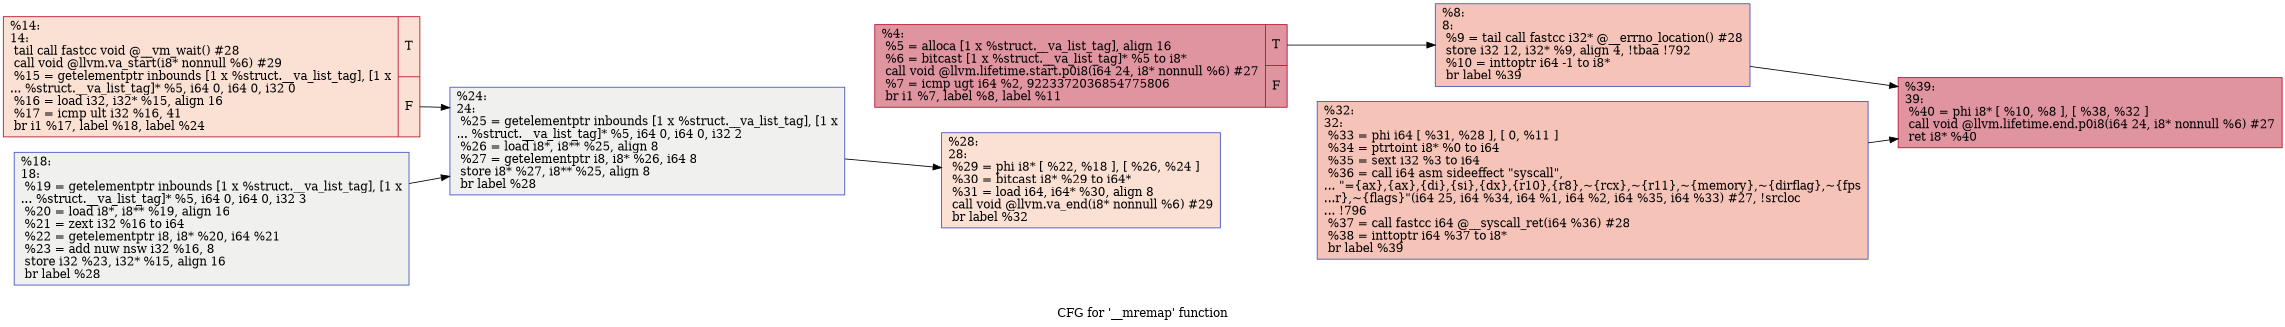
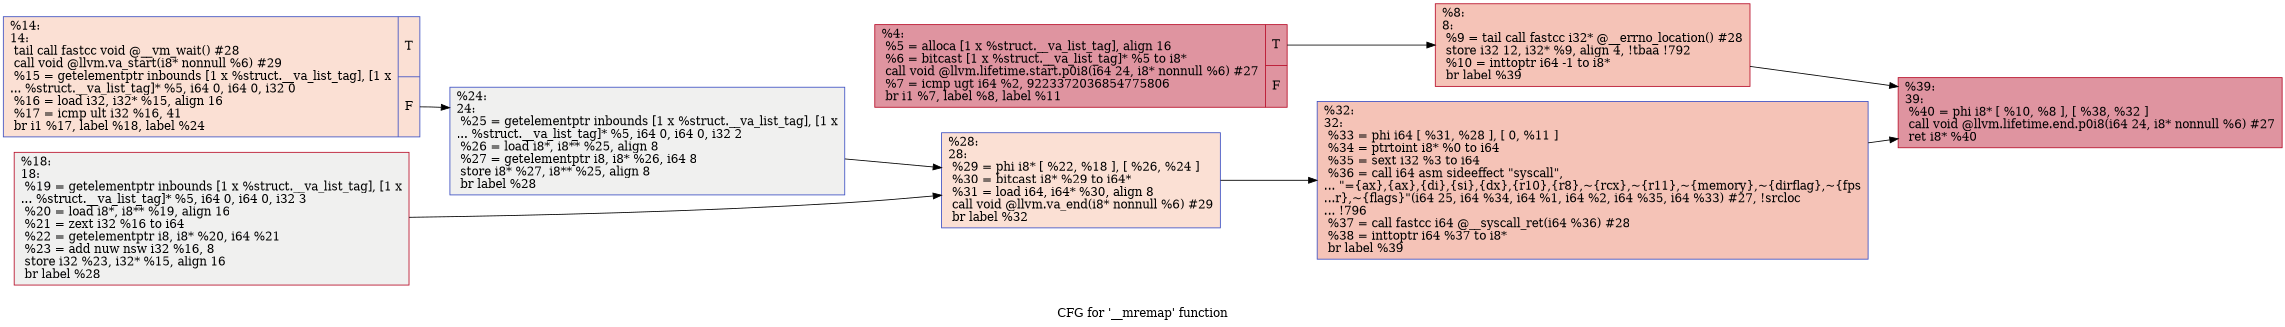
  digraph {
    label="CFG for '__mremap' function"
    rankdir=LR
    node [color="#3d50c3ff" fillcolor="#b70d2870" shape=record style=filled]
    n1 [color="#b70d28ff" label="{%4:\l  %5 = alloca [1 x %struct.__va_list_tag], align 16\l  %6 = bitcast [1 x %struct.__va_list_tag]* %5 to i8*\l  call void @llvm.lifetime.start.p0i8(i64 24, i8* nonnull %6) #27\l  %7 = icmp ugt i64 %2, 9223372036854775806\l  br i1 %7, label %8, label %11\l|{<s0>T|<s1>F}}"]
-   n2 [fillcolor="#e8765c70" label="{%8:\l8:                                                \l  %9 = tail call fastcc i32* @__errno_location() #28\l  store i32 12, i32* %9, align 4, !tbaa !792\l  %10 = inttoptr i64 -1 to i8*\l  br label %39\l}"]
+   n2 [color="#b70d28ff" fillcolor="#e8765c70" label="{%8:\l8:                                                \l  %9 = tail call fastcc i32* @__errno_location() #28\l  store i32 12, i32* %9, align 4, !tbaa !792\l  %10 = inttoptr i64 -1 to i8*\l  br label %39\l}"]
    n3 [color="#b70d28ff" label="{%39:\l39:                                               \l  %40 = phi i8* [ %10, %8 ], [ %38, %32 ]\l  call void @llvm.lifetime.end.p0i8(i64 24, i8* nonnull %6) #27\l  ret i8* %40\l}"]
    n4 [fillcolor="#e8765c70" label="{%32:\l32:                                               \l  %33 = phi i64 [ %31, %28 ], [ 0, %11 ]\l  %34 = ptrtoint i8* %0 to i64\l  %35 = sext i32 %3 to i64\l  %36 = call i64 asm sideeffect \"syscall\",\l... \"=\{ax\},\{ax\},\{di\},\{si\},\{dx\},\{r10\},\{r8\},~\{rcx\},~\{r11\},~\{memory\},~\{dirflag\},~\{fps\l...r\},~\{flags\}\"(i64 25, i64 %34, i64 %1, i64 %2, i64 %35, i64 %33) #27, !srcloc\l... !796\l  %37 = call fastcc i64 @__syscall_ret(i64 %36) #28\l  %38 = inttoptr i64 %37 to i8*\l  br label %39\l}"]
-   n5 [color="#b70d28ff" fillcolor="#f7b99e70" label="{%14:\l14:                                               \l  tail call fastcc void @__vm_wait() #28\l  call void @llvm.va_start(i8* nonnull %6) #29\l  %15 = getelementptr inbounds [1 x %struct.__va_list_tag], [1 x\l... %struct.__va_list_tag]* %5, i64 0, i64 0, i32 0\l  %16 = load i32, i32* %15, align 16\l  %17 = icmp ult i32 %16, 41\l  br i1 %17, label %18, label %24\l|{<s0>T|<s1>F}}"]
+   n5 [fillcolor="#f7b99e70" label="{%14:\l14:                                               \l  tail call fastcc void @__vm_wait() #28\l  call void @llvm.va_start(i8* nonnull %6) #29\l  %15 = getelementptr inbounds [1 x %struct.__va_list_tag], [1 x\l... %struct.__va_list_tag]* %5, i64 0, i64 0, i32 0\l  %16 = load i32, i32* %15, align 16\l  %17 = icmp ult i32 %16, 41\l  br i1 %17, label %18, label %24\l|{<s0>T|<s1>F}}"]
    n6 [fillcolor="#dedcdb70" label="{%24:\l24:                                               \l  %25 = getelementptr inbounds [1 x %struct.__va_list_tag], [1 x\l... %struct.__va_list_tag]* %5, i64 0, i64 0, i32 2\l  %26 = load i8*, i8** %25, align 8\l  %27 = getelementptr i8, i8* %26, i64 8\l  store i8* %27, i8** %25, align 8\l  br label %28\l}"]
-   n7 [fillcolor="#dedcdb70" label="{%18:\l18:                                               \l  %19 = getelementptr inbounds [1 x %struct.__va_list_tag], [1 x\l... %struct.__va_list_tag]* %5, i64 0, i64 0, i32 3\l  %20 = load i8*, i8** %19, align 16\l  %21 = zext i32 %16 to i64\l  %22 = getelementptr i8, i8* %20, i64 %21\l  %23 = add nuw nsw i32 %16, 8\l  store i32 %23, i32* %15, align 16\l  br label %28\l}"]
+   n7 [color="#b70d28ff" fillcolor="#dedcdb70" label="{%18:\l18:                                               \l  %19 = getelementptr inbounds [1 x %struct.__va_list_tag], [1 x\l... %struct.__va_list_tag]* %5, i64 0, i64 0, i32 3\l  %20 = load i8*, i8** %19, align 16\l  %21 = zext i32 %16 to i64\l  %22 = getelementptr i8, i8* %20, i64 %21\l  %23 = add nuw nsw i32 %16, 8\l  store i32 %23, i32* %15, align 16\l  br label %28\l}"]
    n8 [fillcolor="#f7b99e70" label="{%28:\l28:                                               \l  %29 = phi i8* [ %22, %18 ], [ %26, %24 ]\l  %30 = bitcast i8* %29 to i64*\l  %31 = load i64, i64* %30, align 8\l  call void @llvm.va_end(i8* nonnull %6) #29\l  br label %32\l}"]
    n1 -> n2 [tailport=s0]
    n2 -> n3
    n4 -> n3
    n5 -> n6 [tailport=s1]
    n6 -> n8
-   n7 -> n6
+   n7 -> n8
+   n8 -> n4
  }
